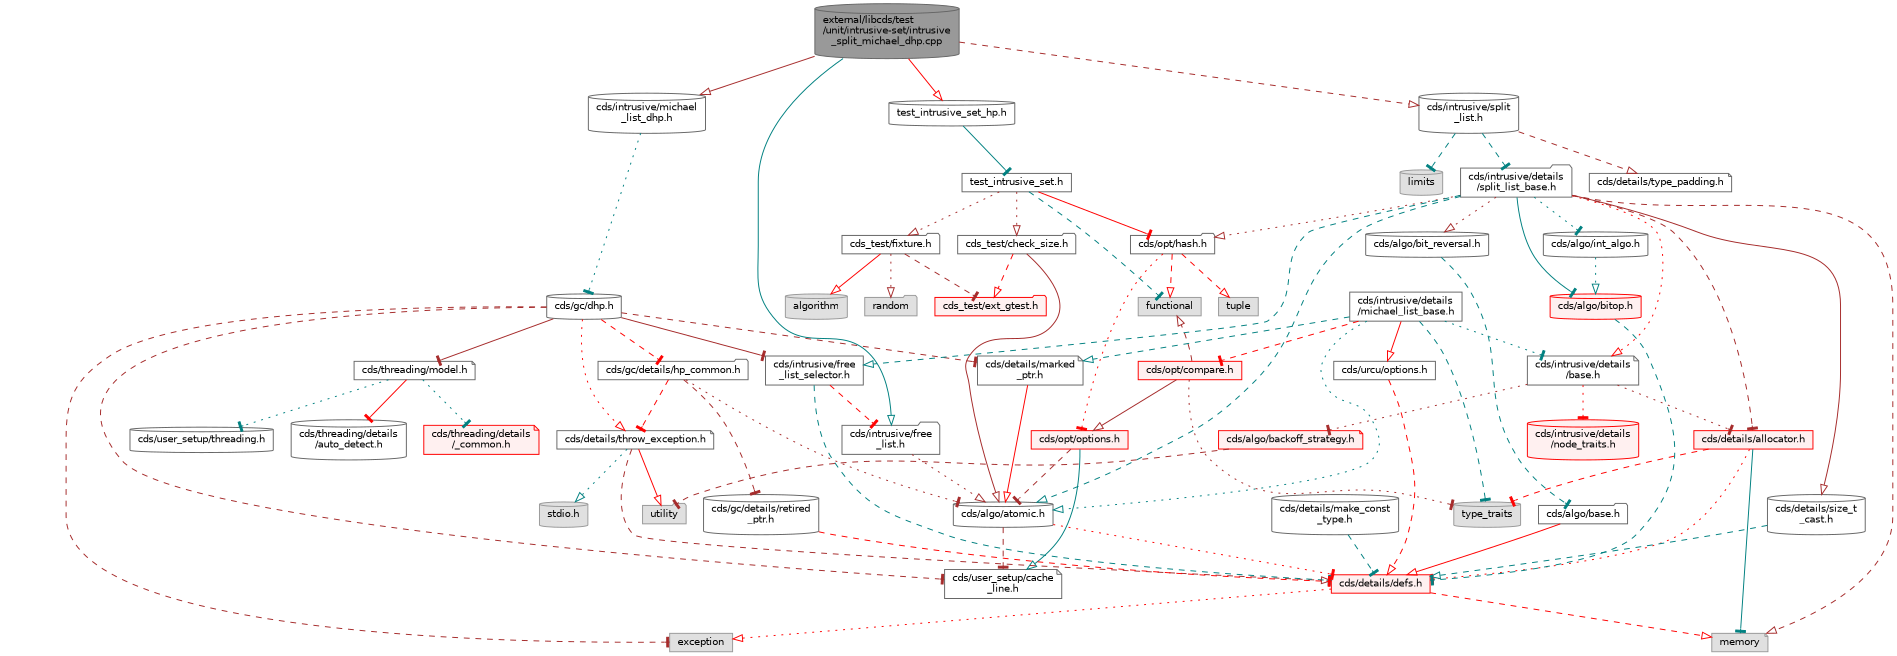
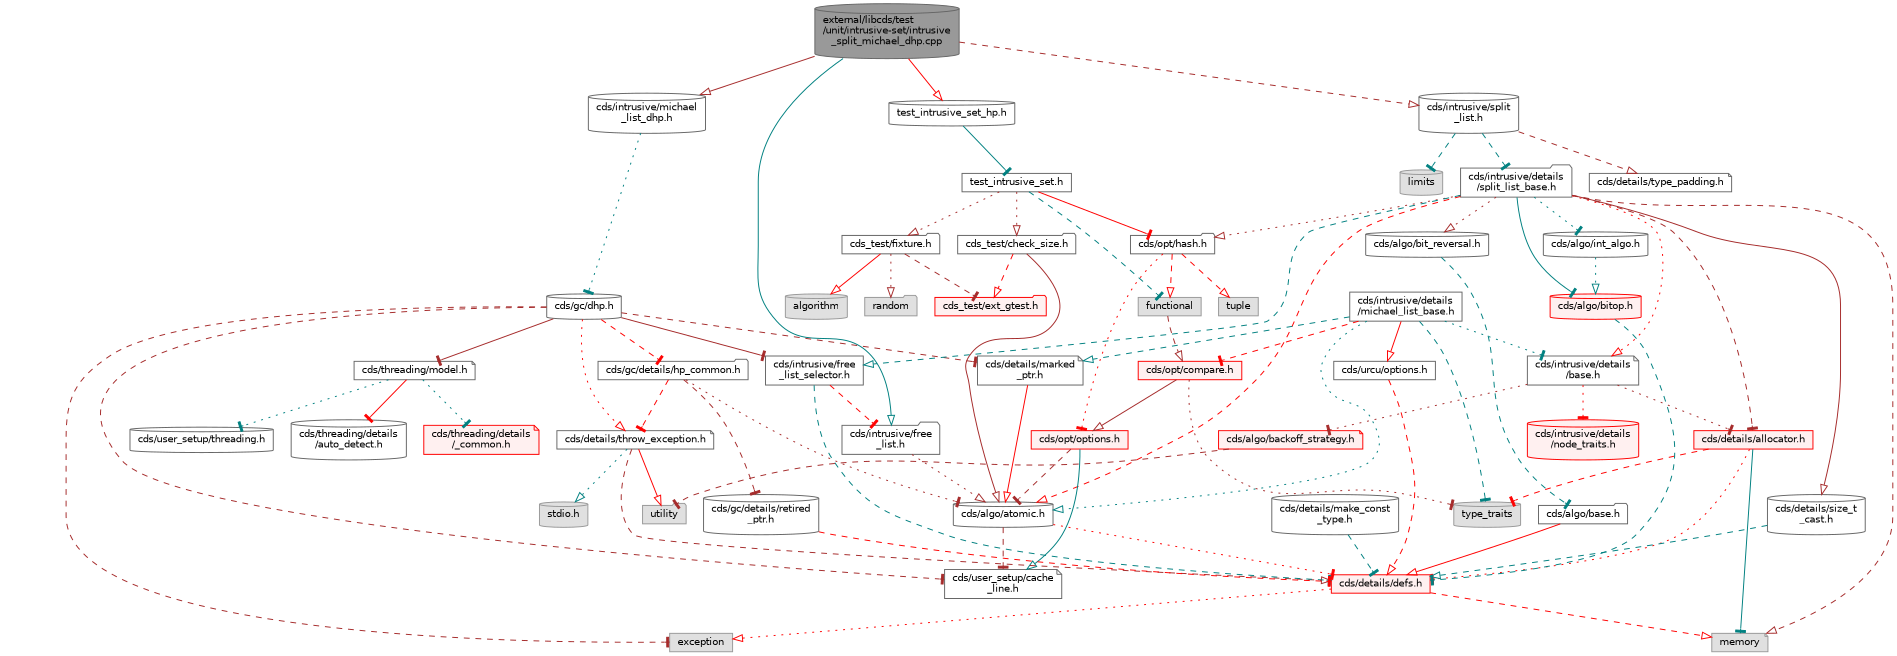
  digraph {
    node [color=grey40 fillcolor=white fontname=Helvetica fontsize=10 shape=cylinder style=filled]
    edge [arrowhead=tee color=brown fontname=Helvetica fontsize=10 labelfontname=Helvetica labelfontsize=10 style=dashed]
    n1 [color=gray40 fillcolor=grey60 fontcolor=black height=0.2 label="external/libcds/test\l/unit/intrusive-set/intrusive\l_split_michael_dhp.cpp" width=0.4]
    n2 [height=0.2 label="test_intrusive_set_hp.h" width=0.4]
    n3 [height=0.2 label="cds/intrusive/michael\l_list_dhp.h" width=0.4]
    n4 [height=0.2 label="cds/intrusive/free\l_list.h" shape=folder width=0.4]
    n5 [height=0.2 label="cds/intrusive/split\l_list.h" width=0.4]
    n6 [height=0.2 label="test_intrusive_set.h" shape=box width=0.4]
    n7 [height=0.2 label="cds/gc/dhp.h" width=0.4]
    n8 [height=0.2 label="cds/algo/atomic.h" width=0.4]
    n9 [color=grey60 fillcolor="#E0E0E0" height=0.2 label=limits width=0.4]
    n10 [height=0.2 label="cds/intrusive/details\l/split_list_base.h" shape=folder width=0.4]
    n11 [height=0.2 label="cds/details/type_padding.h" shape=note width=0.4]
    n12 [height=0.2 label="cds_test/check_size.h" shape=folder width=0.4]
    n13 [height=0.2 label="cds_test/fixture.h" shape=folder width=0.4]
    n14 [height=0.2 label="cds/opt/hash.h" shape=folder width=0.4]
    n15 [color=grey60 fillcolor="#E0E0E0" height=0.2 label=functional shape=box width=0.4]
    n16 [color=red fillcolor="#FFF0F0" height=0.2 label="cds_test/ext_gtest.h" shape=folder width=0.4]
    n17 [color=grey60 fillcolor="#E0E0E0" height=0.2 label=algorithm width=0.4]
    n18 [color=grey60 fillcolor="#E0E0E0" height=0.2 label=random shape=folder width=0.4]
    n19 [color=grey60 fillcolor="#E0E0E0" height=0.2 label=tuple shape=box width=0.4]
    n20 [color=red fillcolor="#FFF0F0" height=0.2 label="cds/opt/options.h" shape=box width=0.4]
    n21 [color=red fillcolor="#FFF0F0" height=0.2 label="cds/details/defs.h" shape=box width=0.4]
    n22 [height=0.2 label="cds/user_setup/cache\l_line.h" shape=note width=0.4]
    n23 [color=grey60 fillcolor="#E0E0E0" height=0.2 label=exception shape=box width=0.4]
    n24 [color=grey60 fillcolor="#E0E0E0" height=0.2 label=memory shape=note width=0.4]
    n25 [height=0.2 label="cds/details/marked\l_ptr.h" shape=note width=0.4]
    n26 [height=0.2 label="cds/gc/details/hp_common.h" shape=folder width=0.4]
    n27 [height=0.2 label="cds/details/throw_exception.h" shape=note width=0.4]
    n28 [height=0.2 label="cds/threading/model.h" shape=note width=0.4]
    n29 [height=0.2 label="cds/intrusive/free\l_list_selector.h" shape=box width=0.4]
    n30 [height=0.2 label="cds/intrusive/details\l/michael_list_base.h" shape=box width=0.4]
    n31 [color=grey60 fillcolor="#E0E0E0" height=0.2 label=type_traits width=0.4]
    n32 [height=0.2 label="cds/intrusive/details\l/base.h" shape=note width=0.4]
    n33 [color=red fillcolor="#FFF0F0" height=0.2 label="cds/opt/compare.h" shape=box width=0.4]
    n34 [height=0.2 label="cds/urcu/options.h" shape=box width=0.4]
    n35 [height=0.2 label="cds/details/make_const\l_type.h" width=0.4]
    n36 [color=red fillcolor="#FFF0F0" height=0.2 label="cds/intrusive/details\l/node_traits.h" width=0.4]
    n37 [color=red fillcolor="#FFF0F0" height=0.2 label="cds/details/allocator.h" shape=box width=0.4]
    n38 [color=red fillcolor="#FFF0F0" height=0.2 label="cds/algo/backoff_strategy.h" shape=note width=0.4]
    n39 [color=grey60 fillcolor="#E0E0E0" height=0.2 label=utility shape=folder width=0.4]
    n40 [height=0.2 label="cds/gc/details/retired\l_ptr.h" width=0.4]
    n41 [color=grey60 fillcolor="#E0E0E0" height=0.2 label="stdio.h" width=0.4]
    n42 [color=red fillcolor="#FFF0F0" height=0.2 label="cds/threading/details\l/_common.h" shape=note width=0.4]
    n43 [height=0.2 label="cds/user_setup/threading.h" width=0.4]
    n44 [height=0.2 label="cds/threading/details\l/auto_detect.h" width=0.4]
    n45 [height=0.2 label="cds/algo/bit_reversal.h" width=0.4]
    n46 [height=0.2 label="cds/algo/int_algo.h" width=0.4]
    n47 [color=red fillcolor="#FFF0F0" height=0.2 label="cds/algo/bitop.h" width=0.4]
    n48 [height=0.2 label="cds/details/size_t\l_cast.h" width=0.4]
    n49 [height=0.2 label="cds/algo/base.h" shape=folder width=0.4]
    n1 -> n2 [arrowhead=onormal color=red style=solid]
    n1 -> n3 [arrowhead=onormal style=solid]
    n1 -> n4 [arrowhead=onormal color=teal style=solid]
    n1 -> n5 [arrowhead=onormal]
    n2 -> n6 [color=teal style=solid]
    n3 -> n7 [color=teal style=dotted]
    n4 -> n8 [arrowhead=onormal style=dotted]
    n5 -> n9 [color=teal]
    n5 -> n10 [color=teal]
    n5 -> n11 [arrowhead=onormal]
    n6 -> n12 [arrowhead=onormal style=dotted]
    n6 -> n13 [arrowhead=onormal style=dotted]
    n6 -> n14 [color=red style=solid]
    n6 -> n15 [color=teal]
    n7 -> n22
    n7 -> n23
    n7 -> n25
    n7 -> n26 [color=red]
    n7 -> n27 [arrowhead=onormal color=red style=dotted]
    n7 -> n28 [style=solid]
    n7 -> n29 [style=solid]
    n8 -> n21 [color=red style=dotted]
    n8 -> n22
-   n10 -> n8 [arrowhead=onormal color=teal]
+   n10 -> n8 [arrowhead=onormal color=red]
    n10 -> n14 [arrowhead=onormal style=dotted]
    n10 -> n24 [arrowhead=onormal]
    n10 -> n29 [arrowhead=onormal color=teal]
    n10 -> n32 [arrowhead=onormal color=red style=dotted]
    n10 -> n37
    n10 -> n45 [arrowhead=onormal style=dotted]
    n10 -> n46 [color=teal style=dotted]
    n10 -> n47 [color=teal style=solid]
    n10 -> n48 [arrowhead=onormal style=solid]
    n12 -> n8 [arrowhead=onormal style=solid]
    n12 -> n16 [arrowhead=onormal color=red]
    n13 -> n16
    n13 -> n17 [arrowhead=onormal color=red style=solid]
    n13 -> n18 [arrowhead=onormal style=dotted]
    n14 -> n15 [arrowhead=onormal color=red]
    n14 -> n19 [arrowhead=onormal color=red]
    n14 -> n20 [color=red style=dotted]
    n20 -> n8
    n20 -> n22 [arrowhead=onormal color=teal style=solid]
    n21 -> n23 [arrowhead=onormal color=red style=dotted]
    n21 -> n24 [arrowhead=onormal color=red]
    n25 -> n8 [arrowhead=onormal color=red style=solid]
    n26 -> n8 [style=dotted]
    n26 -> n27 [color=red]
    n26 -> n40
    n27 -> n21 [arrowhead=onormal]
    n27 -> n39 [arrowhead=onormal color=red style=solid]
    n27 -> n41 [arrowhead=onormal color=teal style=dotted]
    n28 -> n42 [color=teal style=dotted]
    n28 -> n43 [color=teal style=dotted]
    n28 -> n44 [color=red style=solid]
    n29 -> n4 [color=red]
    n29 -> n21 [color=teal]
    n30 -> n8 [arrowhead=onormal color=teal style=dotted]
    n30 -> n25 [arrowhead=onormal color=teal]
    n30 -> n31 [color=teal]
    n30 -> n32 [color=teal style=dotted]
    n30 -> n33 [color=red]
    n30 -> n34 [arrowhead=onormal color=red style=solid]
    n32 -> n36 [color=red style=dotted]
    n32 -> n37 [style=dotted]
    n32 -> n38 [style=dotted]
-   n33 -> n15 [arrowhead=onormal]
+   n15 -> n33 [arrowhead=onormal]
    n33 -> n20 [arrowhead=onormal style=solid]
    n33 -> n31 [style=dotted]
    n34 -> n21 [arrowhead=onormal color=red]
    n35 -> n21 [color=teal]
    n37 -> n21 [color=red style=dotted]
    n37 -> n24 [color=teal style=solid]
    n37 -> n31 [color=red]
    n38 -> n39
    n40 -> n21 [color=red]
    n45 -> n49 [color=teal]
    n46 -> n47 [arrowhead=onormal color=teal style=dotted]
    n47 -> n21 [color=teal]
    n48 -> n21 [arrowhead=onormal color=teal]
    n49 -> n21 [arrowhead=onormal color=red style=solid]
  }
